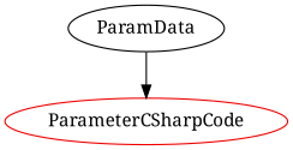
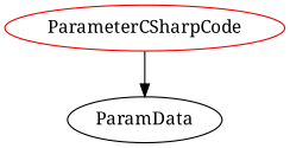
  digraph {
    fontname="Noto Serif"
    node [fontname="Noto Serif"]
    n1 [color=red2 label=ParameterCSharpCode shape=oval]
    ParamData
-   ParamData -> n1 [fontname="Noto Serif"]
+   n1 -> ParamData [fontname="Noto Serif"]
  }
